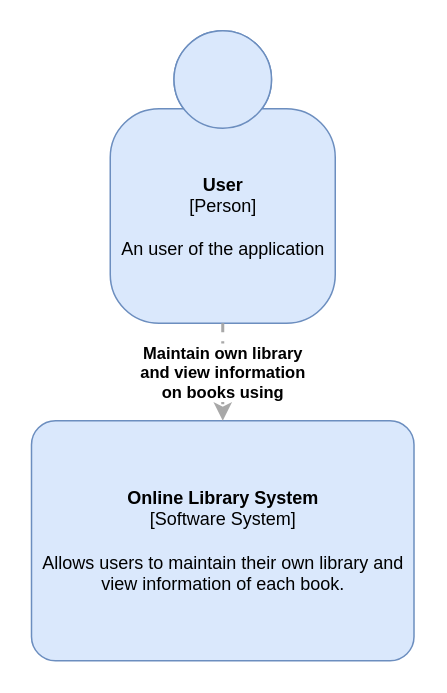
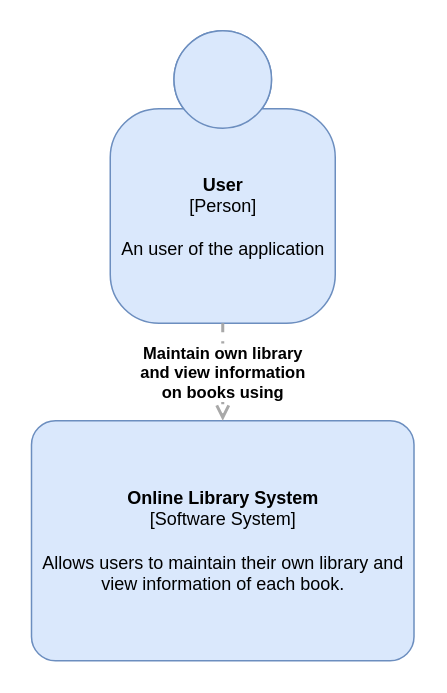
  <mxCell id="0" />
  <mxCell id="1" parent="0" />
  <mxCell id="2" value="&lt;b&gt;User&lt;/b&gt;&lt;div&gt;[Person]&lt;/div&gt;&lt;br&gt;&lt;div&gt;An user of the application&lt;/div&gt;" style="html=1;dashed=0;whitespace=wrap;fillColor=#DAE8FC;strokeColor=#6C8EBF;shape=mxgraph.c4.person;align=center;points=[[0.5,0,0],[1,0.5,0],[1,0.75,0],[0.75,1,0],[0.5,1,0],[0.25,1,0],[0,0.75,0],[0,0.5,0]];" vertex="1" parent="1"><mxGeometry x="73" y="20" width="150" height="195" as="geometry" /></mxCell>
  <mxCell id="3" value="&lt;b&gt;Online Library System&lt;/b&gt;&lt;br&gt;&lt;div&gt;[Software System]&lt;/div&gt;&lt;br&gt;&lt;div&gt;Allows users to maintain their own library and view information of each book.&lt;/div&gt;" style="rounded=1;whiteSpace=wrap;html=1;labelBackgroundColor=none;fillColor=#dae8fc;fontColor=#000000;align=center;arcSize=10;strokeColor=#6c8ebf;points=[[0.25,0,0],[0.5,0,0],[0.75,0,0],[1,0.25,0],[1,0.5,0],[1,0.75,0],[0.75,1,0],[0.5,1,0],[0.25,1,0],[0,0.75,0],[0,0.5,0],[0,0.25,0]];" vertex="1" parent="1"><mxGeometry x="20.5" y="280" width="255" height="160" as="geometry" /></mxCell>
- <mxCell id="4" value="&lt;div style=&quot;text-align: left&quot;&gt;&lt;div style=&quot;text-align: center&quot;&gt;&lt;b&gt;Maintain own library&lt;/b&gt;&lt;/div&gt;&lt;div style=&quot;text-align: center&quot;&gt;&lt;b&gt;and view information&lt;/b&gt;&lt;/div&gt;&lt;div style=&quot;text-align: center&quot;&gt;&lt;b&gt;on books using&lt;/b&gt;&lt;/div&gt;&lt;/div&gt;" style="edgeStyle=none;rounded=0;html=1;entryX=0.5;entryY=0;jettySize=auto;orthogonalLoop=1;strokeColor=#A8A8A8;strokeWidth=2;fontColor=#000000;jumpStyle=none;dashed=1;exitX=0.5;exitY=1;exitDx=0;exitDy=0;exitPerimeter=0;entryDx=0;entryDy=0;entryPerimeter=0;" edge="1" parent="1" source="2" target="3"><mxGeometry width="200" relative="1" as="geometry"><mxPoint x="-57" y="220" as="sourcePoint" /><mxPoint x="143" y="220" as="targetPoint" /></mxGeometry></mxCell>
+ <mxCell id="4" value="&lt;div style=&quot;text-align: left&quot;&gt;&lt;div style=&quot;text-align: center&quot;&gt;&lt;b&gt;Maintain own library&lt;/b&gt;&lt;/div&gt;&lt;div style=&quot;text-align: center&quot;&gt;&lt;b&gt;and view information&lt;/b&gt;&lt;/div&gt;&lt;div style=&quot;text-align: center&quot;&gt;&lt;b&gt;on books using&lt;/b&gt;&lt;/div&gt;&lt;/div&gt;" style="edgeStyle=none;rounded=0;html=1;entryX=0.5;entryY=0;jettySize=auto;orthogonalLoop=1;strokeColor=#A8A8A8;strokeWidth=2;fontColor=#000000;jumpStyle=none;dashed=1;exitX=0.5;exitY=1;exitDx=0;exitDy=0;exitPerimeter=0;entryDx=0;entryDy=0;entryPerimeter=0;endArrow=open;" edge="1" parent="1" source="2" target="3"><mxGeometry width="200" relative="1" as="geometry"><mxPoint x="-57" y="220" as="sourcePoint" /><mxPoint x="143" y="220" as="targetPoint" /></mxGeometry></mxCell>
